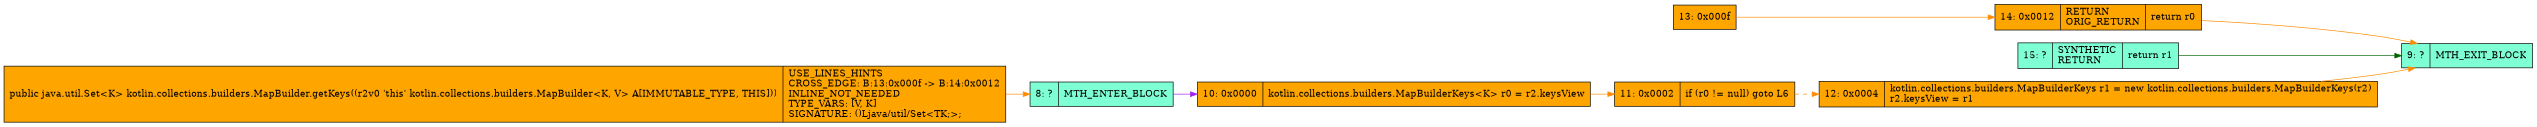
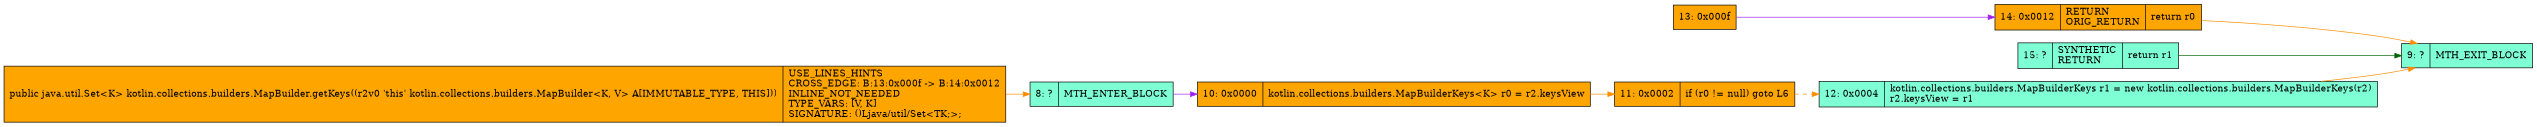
  digraph {
    rankdir=LR
    node [fillcolor=orange shape=record style=filled]
    edge [color=darkorange]
    n1 [fillcolor=aquamarine label="{8\:\ ?|MTH_ENTER_BLOCK\l}"]
    n2 [label="{10\:\ 0x0000|kotlin.collections.builders.MapBuilderKeys\<K\> r0 = r2.keysView\l}"]
    n3 [label="{11\:\ 0x0002|if (r0 != null) goto L6\l}"]
-   n4 [label="{12\:\ 0x0004|kotlin.collections.builders.MapBuilderKeys r1 = new kotlin.collections.builders.MapBuilderKeys(r2)\lr2.keysView = r1\l}"]
+   n4 [fillcolor=aquamarine label="{12\:\ 0x0004|kotlin.collections.builders.MapBuilderKeys r1 = new kotlin.collections.builders.MapBuilderKeys(r2)\lr2.keysView = r1\l}"]
    n5 [fillcolor=aquamarine label="{9\:\ ?|MTH_EXIT_BLOCK\l}"]
    n6 [label="{13\:\ 0x000f}"]
    n7 [label="{14\:\ 0x0012|RETURN\lORIG_RETURN\l|return r0\l}"]
    n8 [fillcolor=aquamarine label="{15\:\ ?|SYNTHETIC\lRETURN\l|return r1\l}"]
    n9 [label="{public java.util.Set\<K\> kotlin.collections.builders.MapBuilder.getKeys((r2v0 'this' kotlin.collections.builders.MapBuilder\<K, V\> A[IMMUTABLE_TYPE, THIS]))  | USE_LINES_HINTS\lCROSS_EDGE: B:13:0x000f \-\> B:14:0x0012\lINLINE_NOT_NEEDED\lTYPE_VARS: [V, K]\lSIGNATURE: ()Ljava\/util\/Set\<TK;\>;\l}"]
    n1 -> n2 [color=purple]
    n2 -> n3
    n3 -> n4 [style=dashed]
    n4 -> n5
-   n6 -> n7
+   n6 -> n7 [color=purple]
    n7 -> n5
    n8 -> n5 [color=darkgreen]
    n9 -> n1
  }
